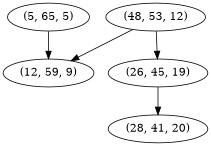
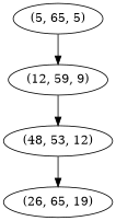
  digraph {
    n1 [label="(5, 65, 5)"]
    "(12, 59, 9)"
    n3 [label="(48, 53, 12)"]
-   "(26, 45, 19)"
-   "(28, 41, 20)"
+   "(26, 45, 19)" [label="(26, 65, 19)"]
    n1 -> "(12, 59, 9)"
-   n3 -> "(12, 59, 9)"
+   "(12, 59, 9)" -> n3
    n3 -> "(26, 45, 19)"
-   "(26, 45, 19)" -> "(28, 41, 20)"
  }
